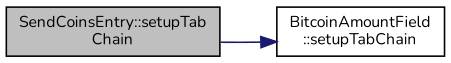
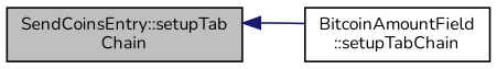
  digraph {
    rankdir=LR
    fontname=Nunito
    node [color=black fontname=Nunito fontsize=10 shape=record style=filled]
    n1 [fillcolor=grey75 fontcolor=black height=0.2 label="SendCoinsEntry::setupTab\lChain" width=0.4]
    n2 [fillcolor=white height=0.2 label="BitcoinAmountField\l::setupTabChain" width=0.4]
-   n1 -> n2 [color=midnightblue fontname=Nunito fontsize=10 labelfontname=Helvetica labelfontsize=10 style=solid]
+   n2 -> n1 [color=midnightblue fontname=Nunito fontsize=10 labelfontname=Helvetica labelfontsize=10 style=solid]
  }
